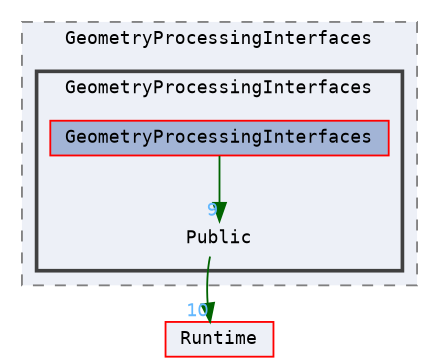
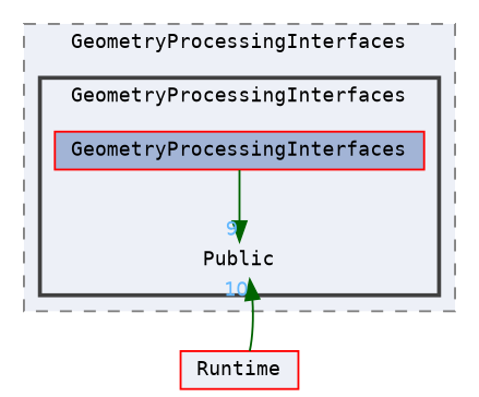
  digraph {
    compound=true
    fontname="DejaVu Sans Mono"
    node [color=red fontname="DejaVu Sans Mono" fontsize=10 shape=box style=filled]
    edge [color=darkgreen fontcolor=steelblue1 fontname="DejaVu Sans Mono" fontsize=10 labeldistance=1.5 labelfontname=Helvetica labelfontsize=10]
    n1 [color=gray40 height=0.2 label=Public shape=plaintext width=0.4 style=""]
    n2 [fillcolor="#a2b4d6" height=0.2 label=GeometryProcessingInterfaces width=0.4]
    n3 [fillcolor="#edf0f7" height=0.2 label=Runtime width=0.4]
    subgraph cluster_1 {
      bgcolor="#edf0f7"
      fontsize=10
      label=GeometryProcessingInterfaces
      pencolor=grey50
      style="filled,dashed"
      subgraph cluster_2 {
        bgcolor="#edf0f7"
        fontsize=10
        label=GeometryProcessingInterfaces
        pencolor=grey25
        style="filled,bold"
        n1
        n2
      }
    }
-   n1 -> n3 [headlabel=10]
+   n3 -> n1 [headlabel=10]
    n2 -> n1 [headlabel=9]
  }
